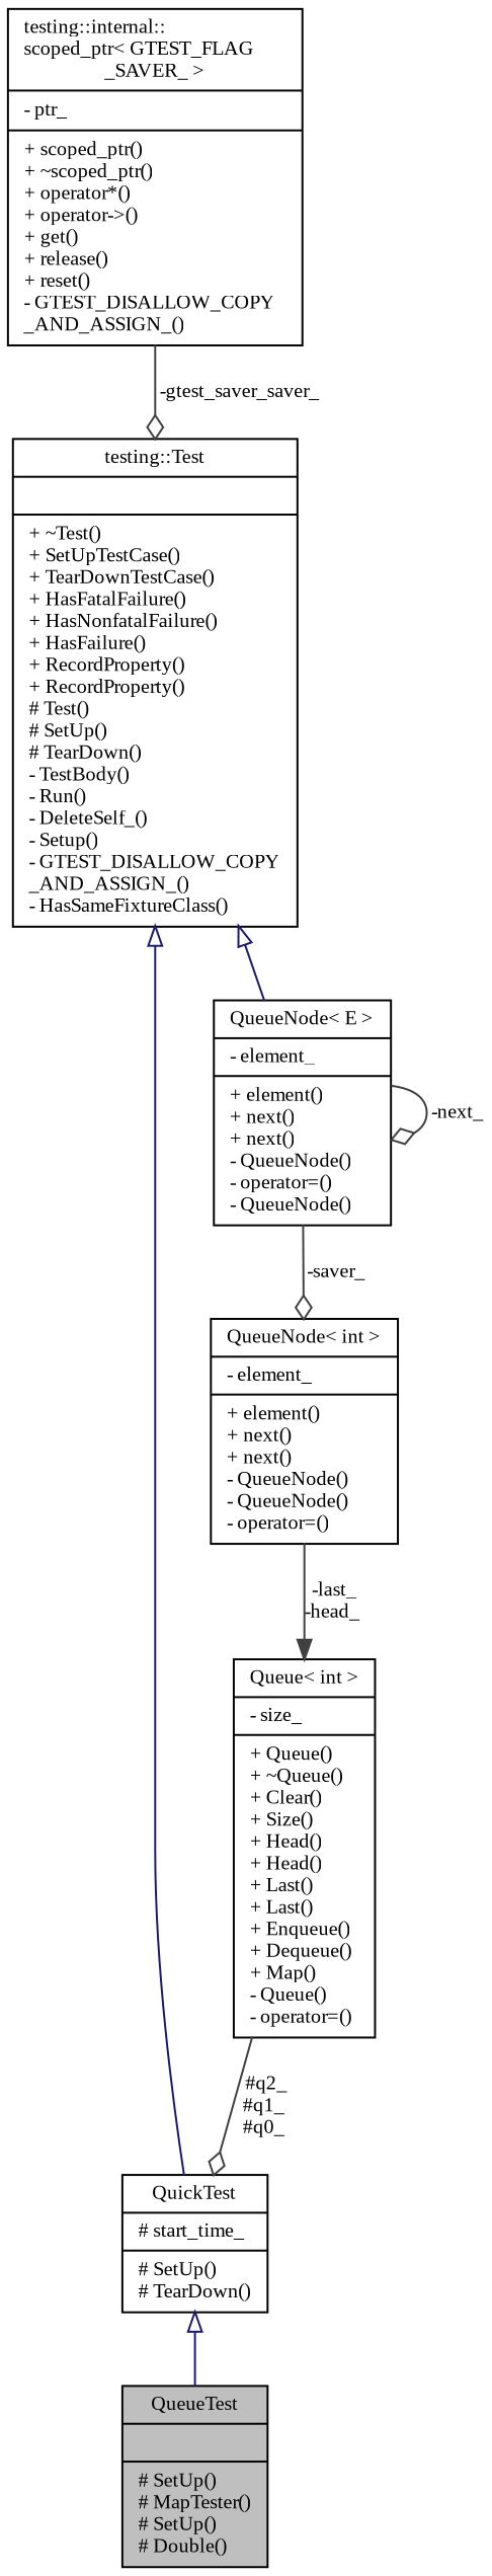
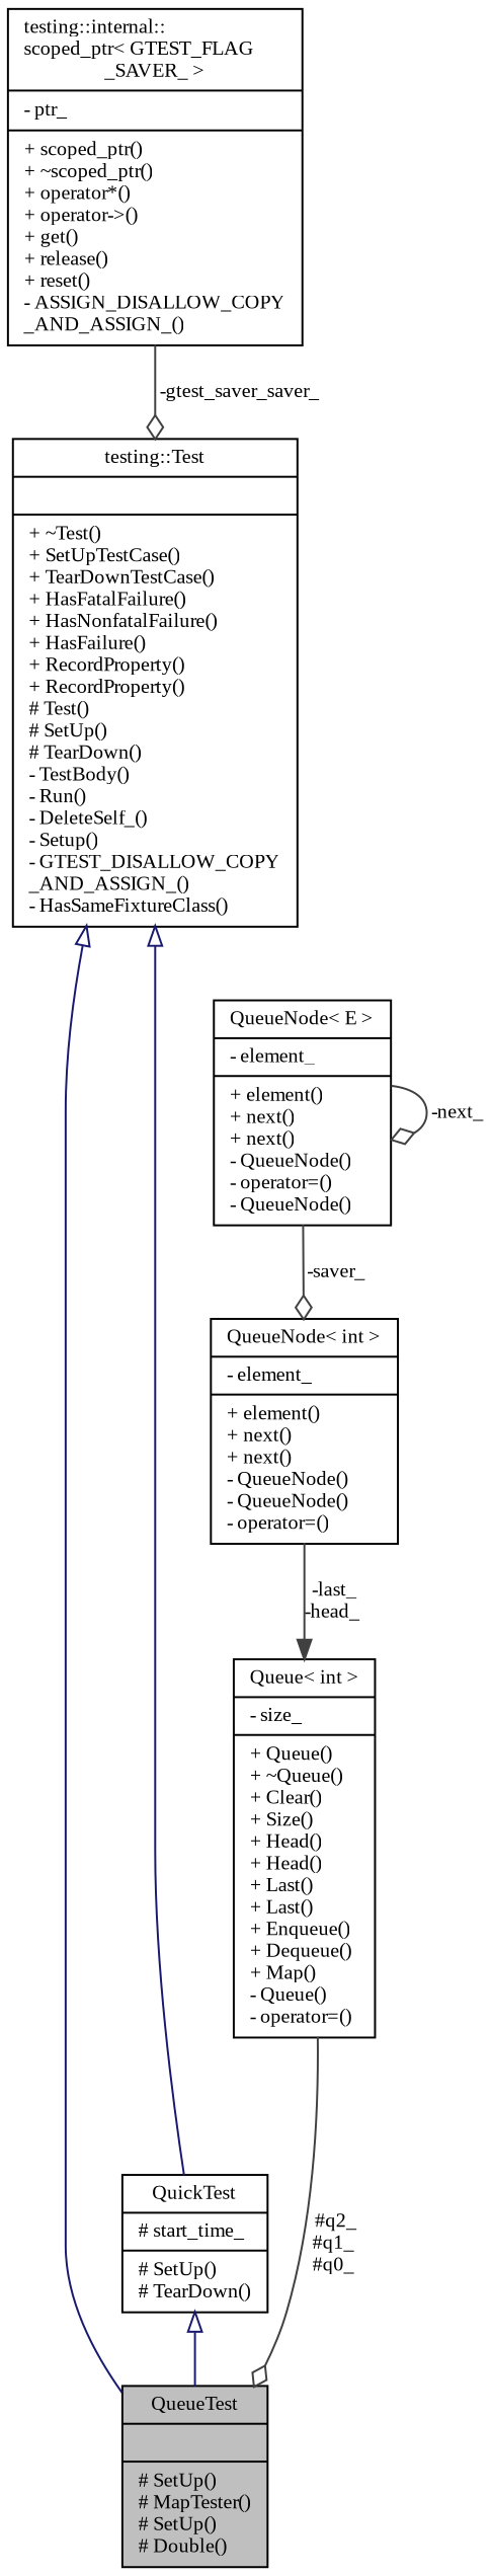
  digraph {
    fontname="Liberation Serif"
    node [color=black fillcolor=white fontname="Liberation Serif" fontsize=10 shape=record style=filled]
    edge [color=grey25 fontname="Liberation Serif" fontsize=10 labelfontname=Helvetica labelfontsize=10 style=solid arrowhead=odiamond]
    n1 [fillcolor=grey75 fontcolor=black height=0.2 label="{QueueTest\n||# SetUp()\l# MapTester()\l# SetUp()\l# Double()\l}" width=0.4]
    n2 [height=0.2 label="{QuickTest\n|# start_time_\l|# SetUp()\l# TearDown()\l}" width=0.4]
    n3 [height=0.2 label="{testing::Test\n||+ ~Test()\l+ SetUpTestCase()\l+ TearDownTestCase()\l+ HasFatalFailure()\l+ HasNonfatalFailure()\l+ HasFailure()\l+ RecordProperty()\l+ RecordProperty()\l# Test()\l# SetUp()\l# TearDown()\l- TestBody()\l- Run()\l- DeleteSelf_()\l- Setup()\l- GTEST_DISALLOW_COPY\l_AND_ASSIGN_()\l- HasSameFixtureClass()\l}" width=0.4]
-   n4 [height=0.2 label="{testing::internal::\lscoped_ptr\< GTEST_FLAG\l_SAVER_ \>\n|- ptr_\l|+ scoped_ptr()\l+ ~scoped_ptr()\l+ operator*()\l+ operator-\>()\l+ get()\l+ release()\l+ reset()\l- GTEST_DISALLOW_COPY\l_AND_ASSIGN_()\l}" width=0.4]
+   n4 [height=0.2 label="{testing::internal::\lscoped_ptr\< GTEST_FLAG\l_SAVER_ \>\n|- ptr_\l|+ scoped_ptr()\l+ ~scoped_ptr()\l+ operator*()\l+ operator-\>()\l+ get()\l+ release()\l+ reset()\l- ASSIGN_DISALLOW_COPY\l_AND_ASSIGN_()\l}" width=0.4]
    n5 [height=0.2 label="{Queue\< int \>\n|- size_\l|+ Queue()\l+ ~Queue()\l+ Clear()\l+ Size()\l+ Head()\l+ Head()\l+ Last()\l+ Last()\l+ Enqueue()\l+ Dequeue()\l+ Map()\l- Queue()\l- operator=()\l}" width=0.4]
    n6 [height=0.2 label="{QueueNode\< int \>\n|- element_\l|+ element()\l+ next()\l+ next()\l- QueueNode()\l- QueueNode()\l- operator=()\l}" width=0.4]
    n7 [height=0.2 label="{QueueNode\< E \>\n|- element_\l|+ element()\l+ next()\l+ next()\l- QueueNode()\l- operator=()\l- QueueNode()\l}" width=0.4]
    n2 -> n1 [arrowtail=onormal color=midnightblue dir=back arrowhead=""]
-   n3 -> n7 [arrowtail=onormal color=midnightblue dir=back arrowhead=""]
+   n3 -> n1 [arrowtail=onormal color=midnightblue dir=back arrowhead=""]
    n3 -> n2 [arrowtail=onormal color=midnightblue dir=back arrowhead=""]
    n4 -> n3 [label=" -gtest_saver_saver_"]
-   n5 -> n2 [label=" #q2_\n#q1_\n#q0_"]
+   n5 -> n1 [label=" #q2_\n#q1_\n#q0_"]
    n6 -> n5 [arrowhead=normal label=" -last_\n-head_"]
    n7 -> n6 [label=" -saver_"]
    n7 -> n7 [label=" -next_"]
  }
